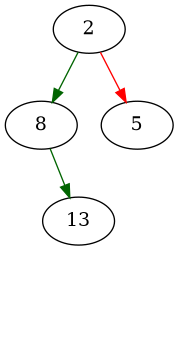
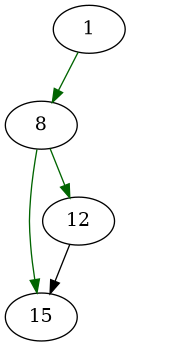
  strict digraph {
    edge [color=darkgreen cond=true]
-   1 [entry=true label=2]
+   1 [entry=true]
    8
-   5
-   12 [label=13]
+   15
+   12
    1 -> 8
-   1 -> 5 [color=red cond=false]
+   8 -> 15
    8 -> 12 [cond=false]
+   12 -> 15 [color="" cond=""]
  }
